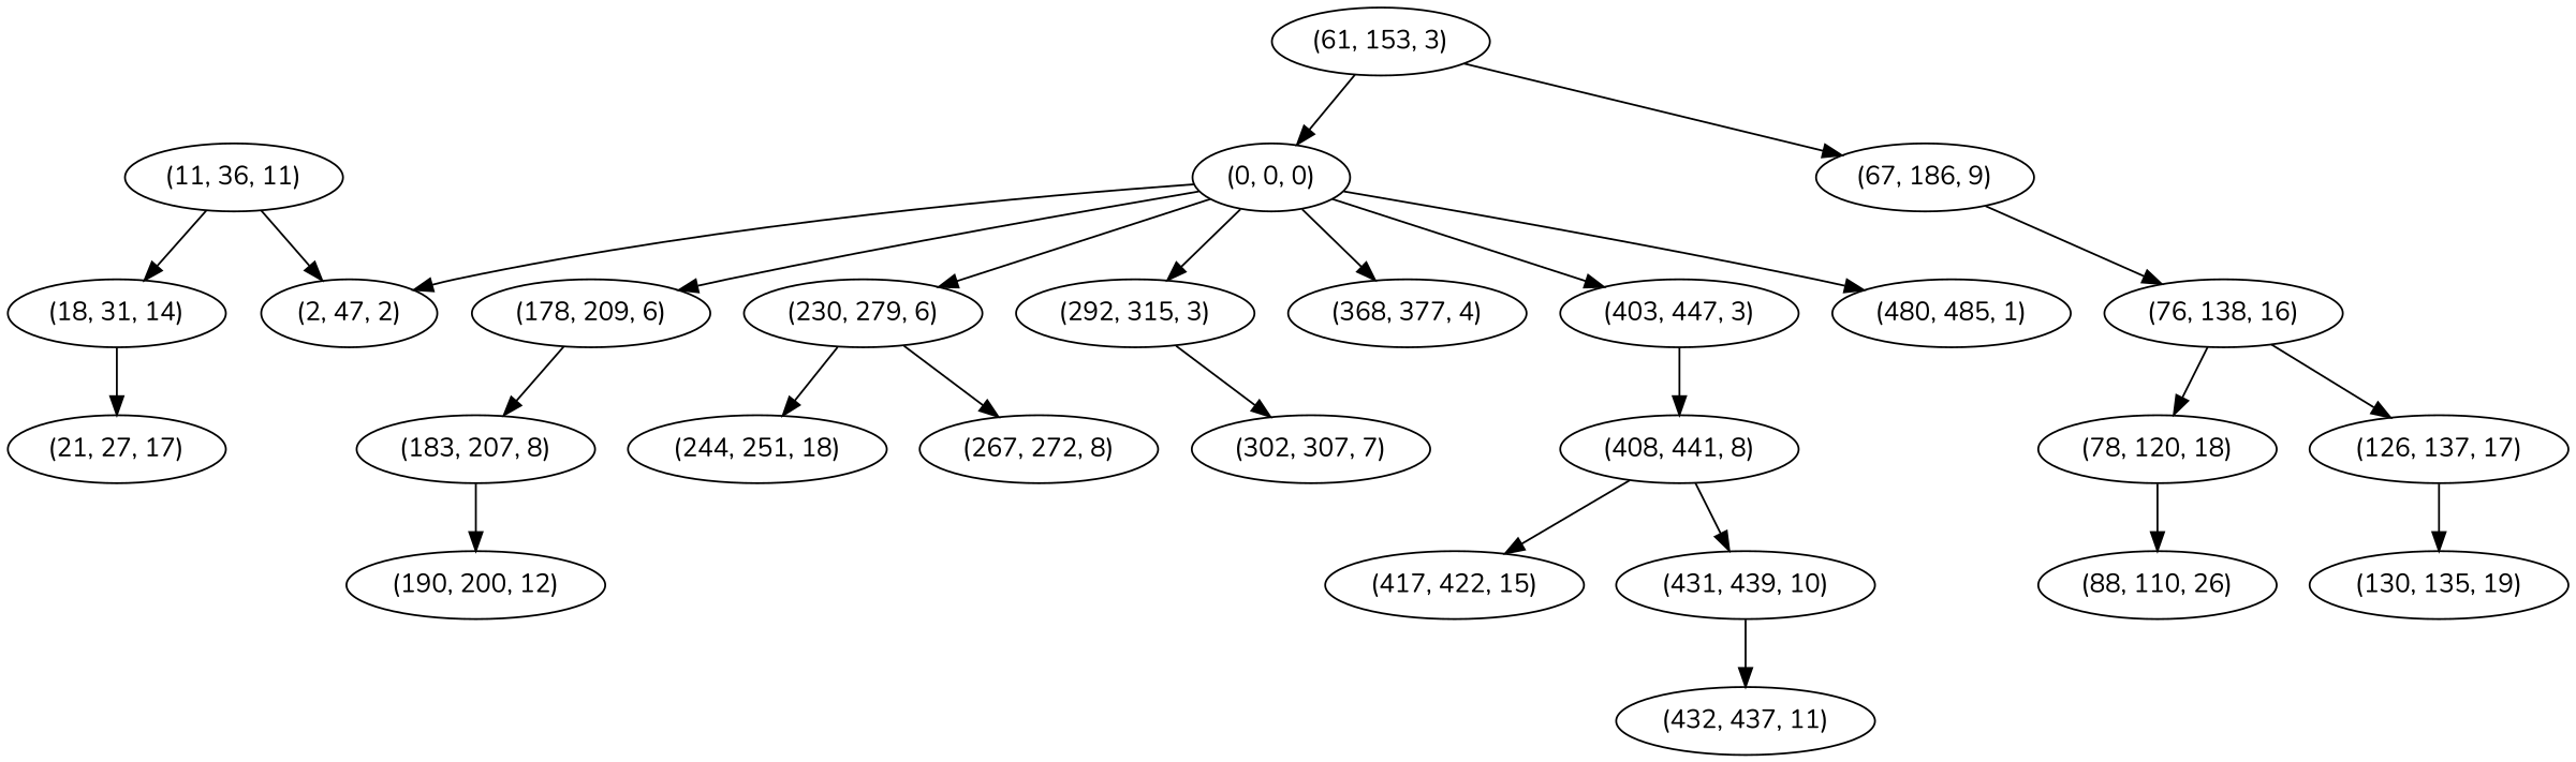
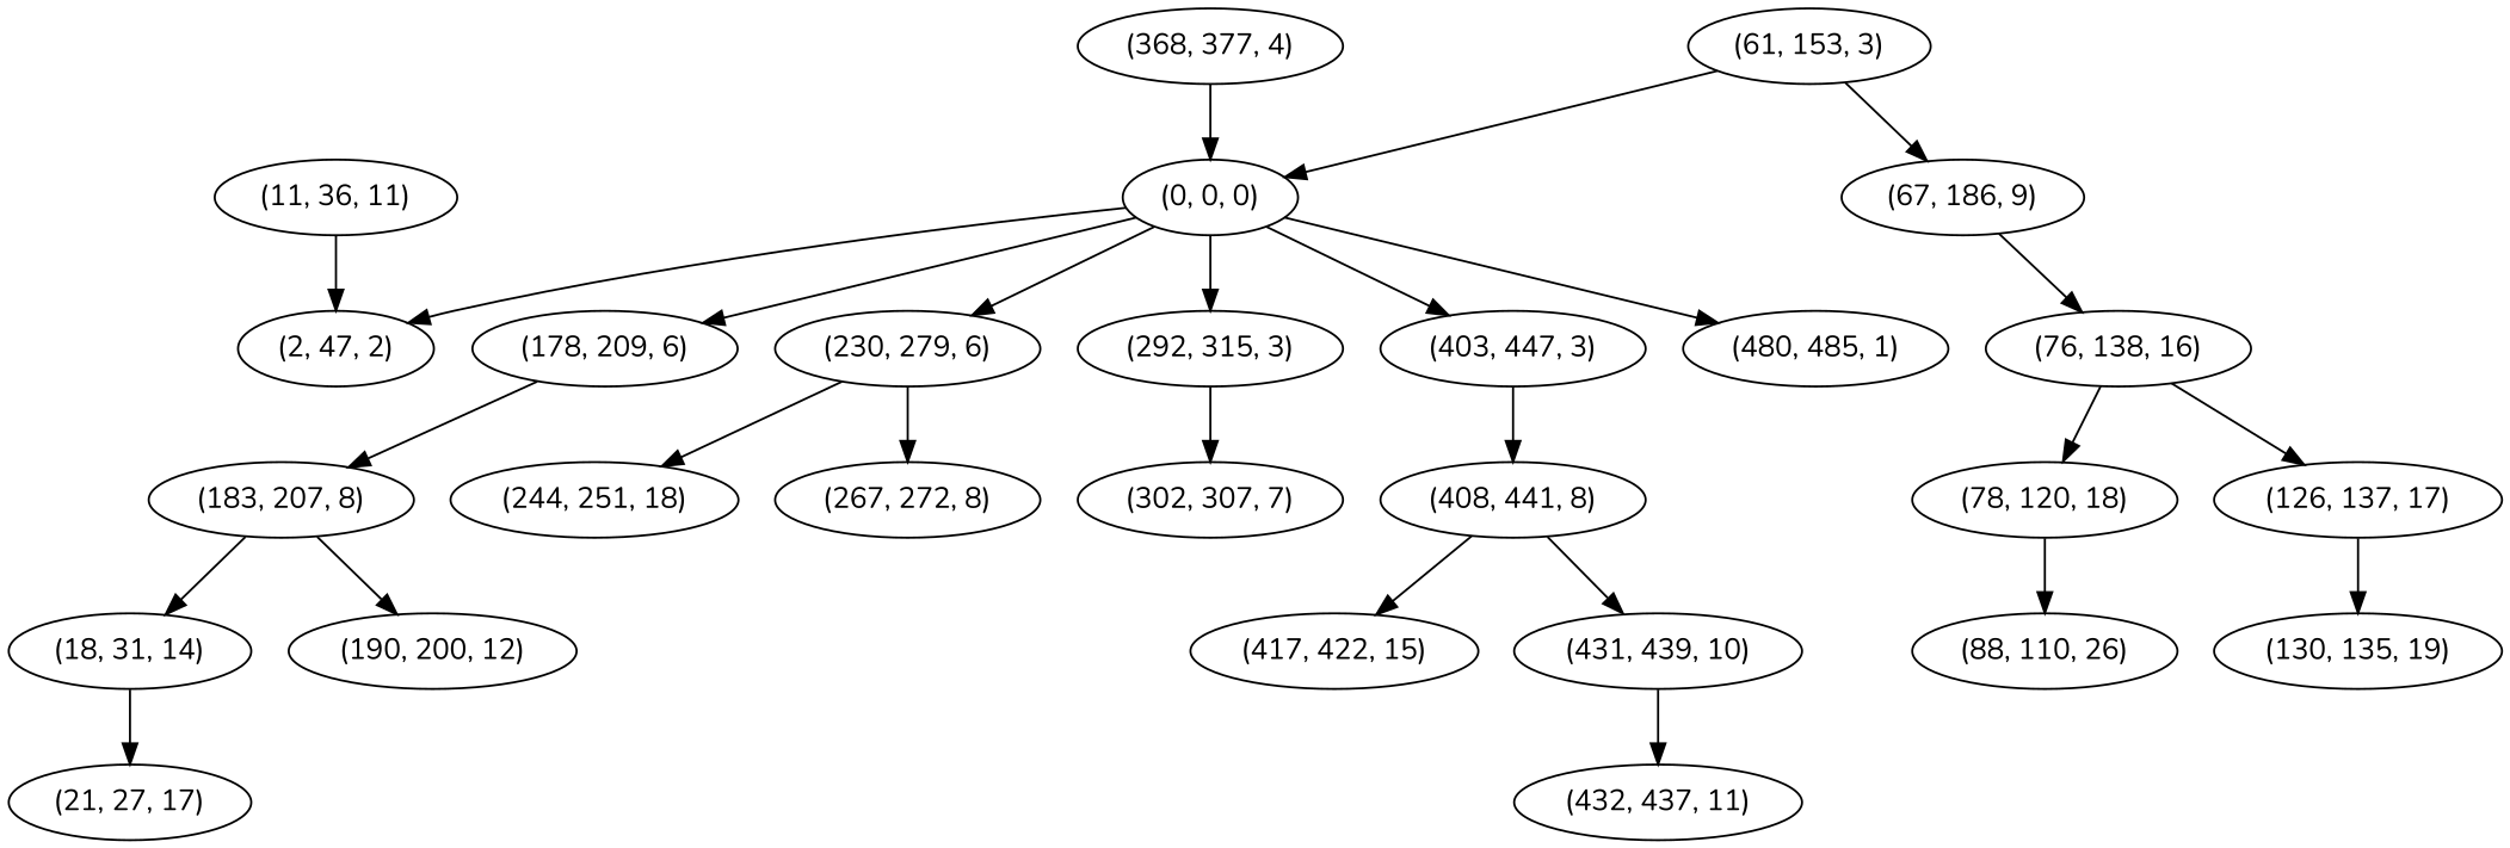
  digraph {
    fontname=Nunito
    node [fontname=Nunito]
    edge [fontname=Nunito]
    "(0, 0, 0)"
    "(2, 47, 2)"
    "(178, 209, 6)"
    "(230, 279, 6)"
    "(292, 315, 3)"
    "(368, 377, 4)"
    "(403, 447, 3)"
    "(480, 485, 1)"
    "(61, 153, 3)"
    n10 [label="(67, 186, 9)"]
    "(183, 207, 8)"
    "(244, 251, 18)"
    "(267, 272, 8)"
    "(302, 307, 7)"
    "(408, 441, 8)"
    "(11, 36, 11)"
    "(18, 31, 14)"
    "(21, 27, 17)"
    "(76, 138, 16)"
    "(78, 120, 18)"
    "(126, 137, 17)"
    "(88, 110, 26)"
    "(130, 135, 19)"
    "(190, 200, 12)"
    "(417, 422, 15)"
    "(431, 439, 10)"
    "(432, 437, 11)"
    "(0, 0, 0)" -> "(2, 47, 2)"
    "(0, 0, 0)" -> "(178, 209, 6)"
    "(0, 0, 0)" -> "(230, 279, 6)"
    "(0, 0, 0)" -> "(292, 315, 3)"
-   "(0, 0, 0)" -> "(368, 377, 4)"
+   "(368, 377, 4)" -> "(0, 0, 0)"
    "(0, 0, 0)" -> "(403, 447, 3)"
    "(0, 0, 0)" -> "(480, 485, 1)"
    "(178, 209, 6)" -> "(183, 207, 8)"
    "(230, 279, 6)" -> "(244, 251, 18)"
    "(230, 279, 6)" -> "(267, 272, 8)"
    "(292, 315, 3)" -> "(302, 307, 7)"
    "(403, 447, 3)" -> "(408, 441, 8)"
    "(61, 153, 3)" -> "(0, 0, 0)"
    "(61, 153, 3)" -> n10
    n10 -> "(76, 138, 16)"
    "(183, 207, 8)" -> "(190, 200, 12)"
    "(408, 441, 8)" -> "(417, 422, 15)"
    "(408, 441, 8)" -> "(431, 439, 10)"
    "(11, 36, 11)" -> "(2, 47, 2)"
-   "(11, 36, 11)" -> "(18, 31, 14)"
+   "(183, 207, 8)" -> "(18, 31, 14)"
    "(18, 31, 14)" -> "(21, 27, 17)"
    "(76, 138, 16)" -> "(78, 120, 18)"
    "(76, 138, 16)" -> "(126, 137, 17)"
    "(78, 120, 18)" -> "(88, 110, 26)"
    "(126, 137, 17)" -> "(130, 135, 19)"
    "(431, 439, 10)" -> "(432, 437, 11)"
  }
